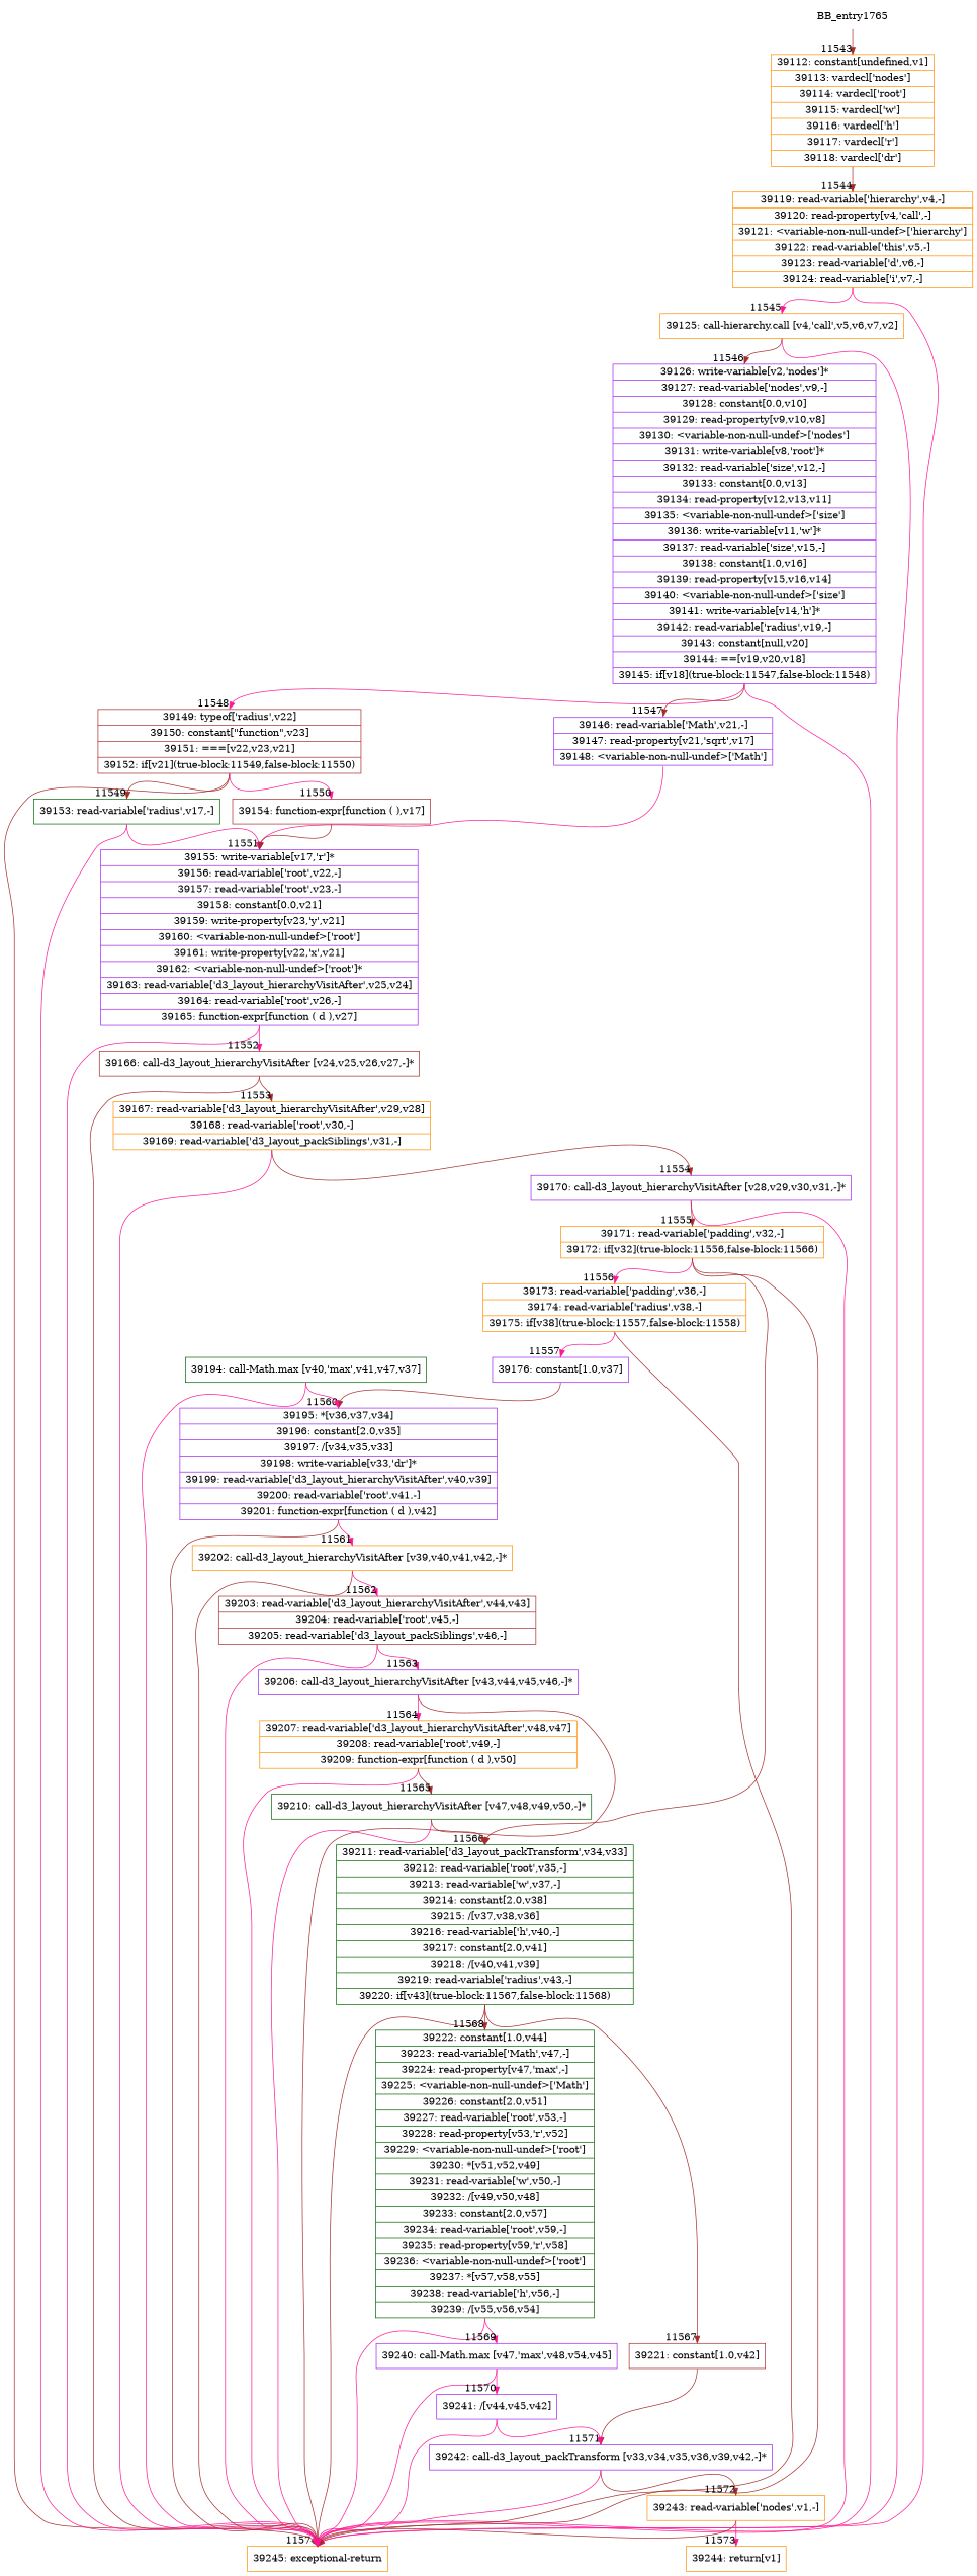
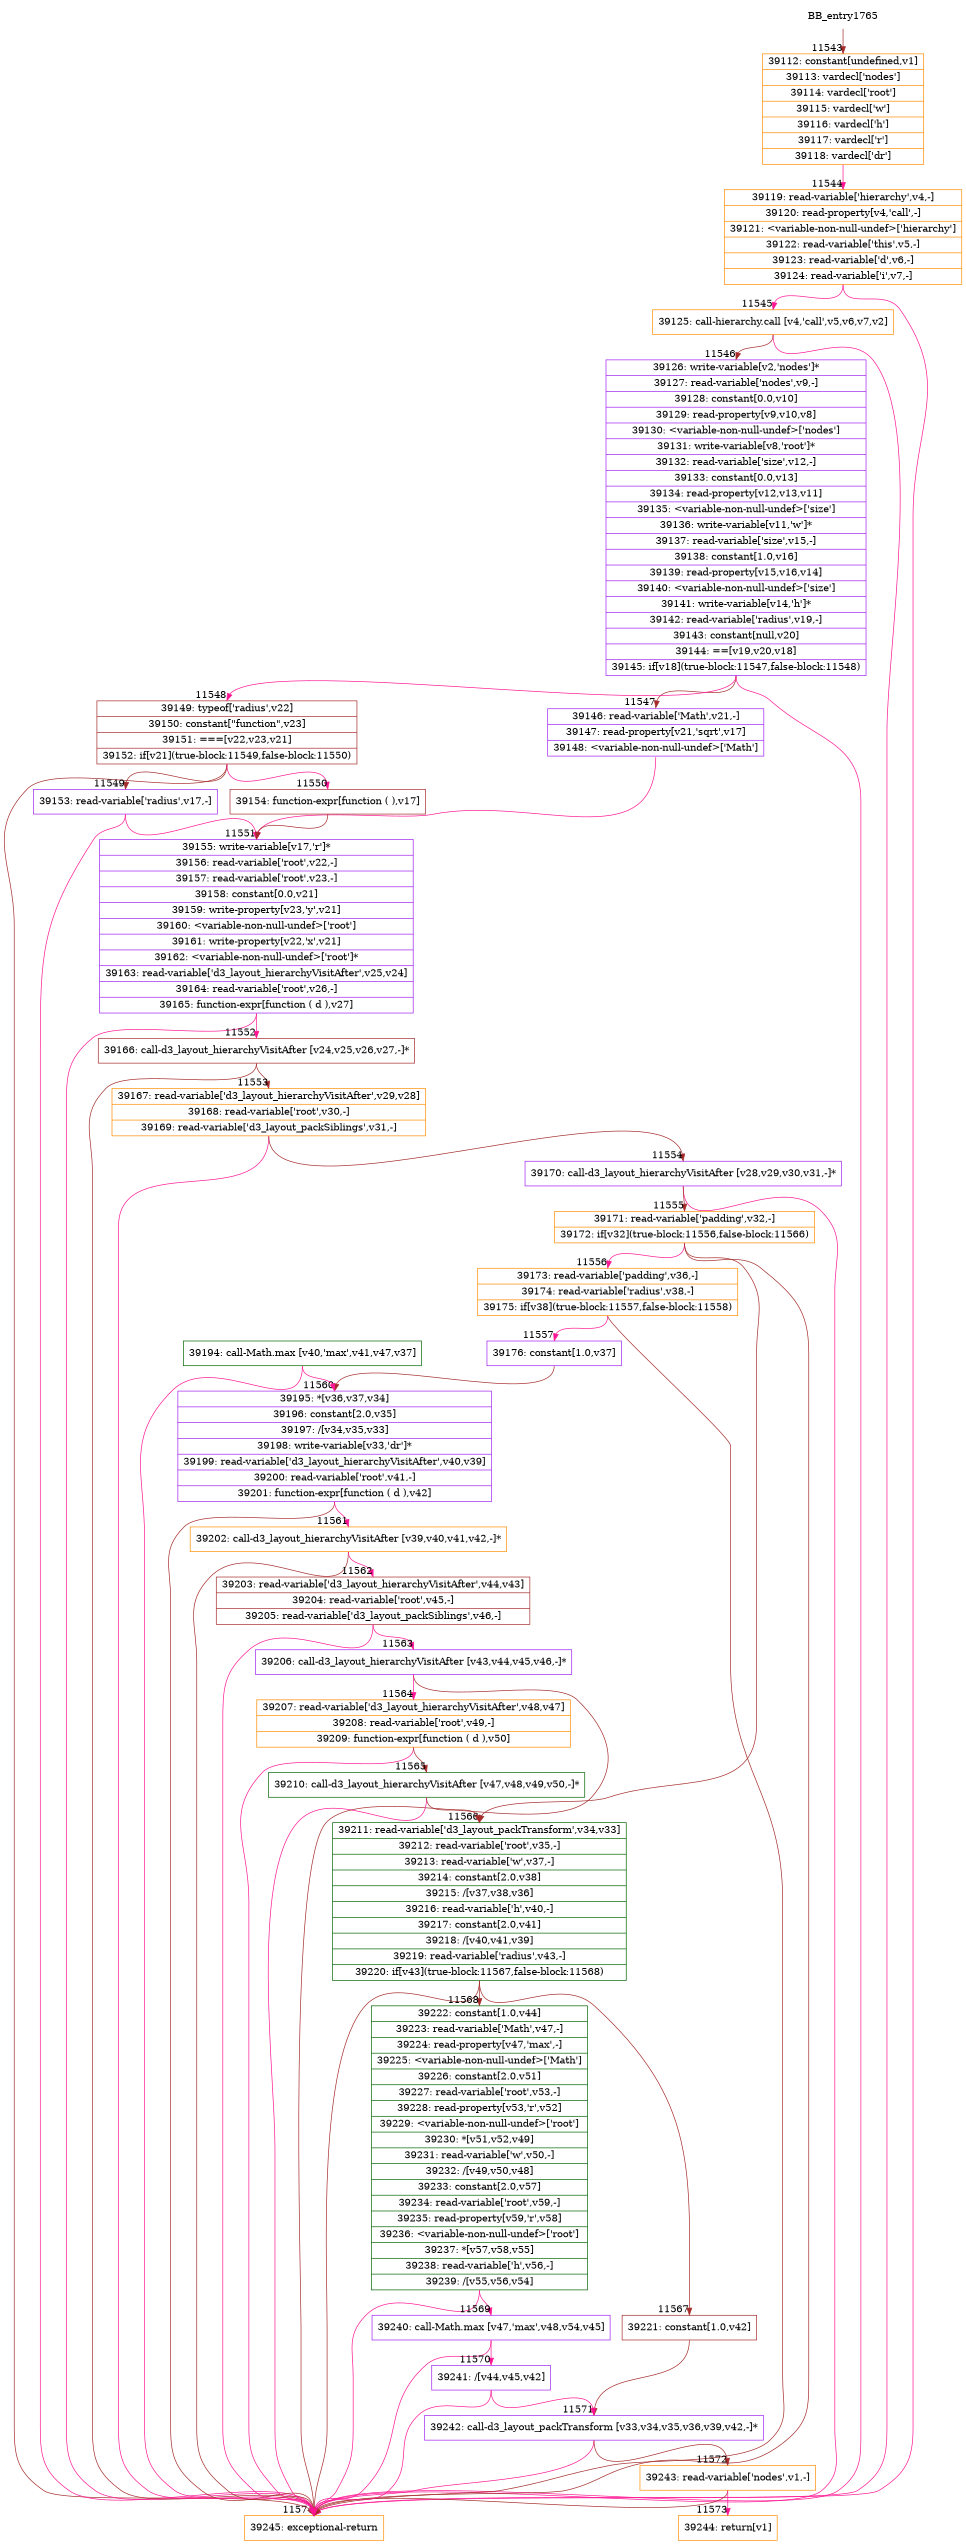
  digraph {
    rankdir=TD
    node [color=darkorange shape=record]
    edge [color=deeppink headport=n tailport=s]
    n1 [color=darkgreen label=BB_entry1765 shape=none]
    n2 [label="{39112: constant[undefined,v1]|39113: vardecl['nodes']|39114: vardecl['root']|39115: vardecl['w']|39116: vardecl['h']|39117: vardecl['r']|39118: vardecl['dr']}"]
    n3 [label="{39119: read-variable['hierarchy',v4,-]|39120: read-property[v4,'call',-]|39121: \<variable-non-null-undef\>['hierarchy']|39122: read-variable['this',v5,-]|39123: read-variable['d',v6,-]|39124: read-variable['i',v7,-]}"]
    n4 [label="{39125: call-hierarchy.call [v4,'call',v5,v6,v7,v2]}"]
    n5 [label="{39245: exceptional-return}"]
    n6 [color=purple label="{39126: write-variable[v2,'nodes']*|39127: read-variable['nodes',v9,-]|39128: constant[0.0,v10]|39129: read-property[v9,v10,v8]|39130: \<variable-non-null-undef\>['nodes']|39131: write-variable[v8,'root']*|39132: read-variable['size',v12,-]|39133: constant[0.0,v13]|39134: read-property[v12,v13,v11]|39135: \<variable-non-null-undef\>['size']|39136: write-variable[v11,'w']*|39137: read-variable['size',v15,-]|39138: constant[1.0,v16]|39139: read-property[v15,v16,v14]|39140: \<variable-non-null-undef\>['size']|39141: write-variable[v14,'h']*|39142: read-variable['radius',v19,-]|39143: constant[null,v20]|39144: ==[v19,v20,v18]|39145: if[v18](true-block:11547,false-block:11548)}"]
    n7 [color=purple label="{39146: read-variable['Math',v21,-]|39147: read-property[v21,'sqrt',v17]|39148: \<variable-non-null-undef\>['Math']}"]
    n8 [color=brown label="{39149: typeof['radius',v22]|39150: constant[\"function\",v23]|39151: ===[v22,v23,v21]|39152: if[v21](true-block:11549,false-block:11550)}"]
    n9 [color=purple label="{39155: write-variable[v17,'r']*|39156: read-variable['root',v22,-]|39157: read-variable['root',v23,-]|39158: constant[0.0,v21]|39159: write-property[v23,'y',v21]|39160: \<variable-non-null-undef\>['root']|39161: write-property[v22,'x',v21]|39162: \<variable-non-null-undef\>['root']*|39163: read-variable['d3_layout_hierarchyVisitAfter',v25,v24]|39164: read-variable['root',v26,-]|39165: function-expr[function ( d ),v27]}"]
-   n10 [color=darkgreen label="{39153: read-variable['radius',v17,-]}"]
+   n10 [color=purple label="{39153: read-variable['radius',v17,-]}"]
    n11 [color=brown label="{39154: function-expr[function ( ),v17]}"]
    n12 [color=brown label="{39166: call-d3_layout_hierarchyVisitAfter [v24,v25,v26,v27,-]*}"]
    n13 [label="{39167: read-variable['d3_layout_hierarchyVisitAfter',v29,v28]|39168: read-variable['root',v30,-]|39169: read-variable['d3_layout_packSiblings',v31,-]}"]
    n14 [color=purple label="{39170: call-d3_layout_hierarchyVisitAfter [v28,v29,v30,v31,-]*}"]
    n15 [label="{39171: read-variable['padding',v32,-]|39172: if[v32](true-block:11556,false-block:11566)}"]
    n16 [label="{39173: read-variable['padding',v36,-]|39174: read-variable['radius',v38,-]|39175: if[v38](true-block:11557,false-block:11558)}"]
    n17 [color=darkgreen label="{39211: read-variable['d3_layout_packTransform',v34,v33]|39212: read-variable['root',v35,-]|39213: read-variable['w',v37,-]|39214: constant[2.0,v38]|39215: /[v37,v38,v36]|39216: read-variable['h',v40,-]|39217: constant[2.0,v41]|39218: /[v40,v41,v39]|39219: read-variable['radius',v43,-]|39220: if[v43](true-block:11567,false-block:11568)}"]
    n18 [color=purple label="{39176: constant[1.0,v37]}"]
    n19 [color=brown label="{39221: constant[1.0,v42]}"]
    n20 [color=darkgreen label="{39222: constant[1.0,v44]|39223: read-variable['Math',v47,-]|39224: read-property[v47,'max',-]|39225: \<variable-non-null-undef\>['Math']|39226: constant[2.0,v51]|39227: read-variable['root',v53,-]|39228: read-property[v53,'r',v52]|39229: \<variable-non-null-undef\>['root']|39230: *[v51,v52,v49]|39231: read-variable['w',v50,-]|39232: /[v49,v50,v48]|39233: constant[2.0,v57]|39234: read-variable['root',v59,-]|39235: read-property[v59,'r',v58]|39236: \<variable-non-null-undef\>['root']|39237: *[v57,v58,v55]|39238: read-variable['h',v56,-]|39239: /[v55,v56,v54]}"]
    n21 [color=purple label="{39195: *[v36,v37,v34]|39196: constant[2.0,v35]|39197: /[v34,v35,v33]|39198: write-variable[v33,'dr']*|39199: read-variable['d3_layout_hierarchyVisitAfter',v40,v39]|39200: read-variable['root',v41,-]|39201: function-expr[function ( d ),v42]}"]
    n22 [color=purple label="{39242: call-d3_layout_packTransform [v33,v34,v35,v36,v39,v42,-]*}"]
    n23 [color=purple label="{39240: call-Math.max [v47,'max',v48,v54,v45]}"]
    n24 [label="{39202: call-d3_layout_hierarchyVisitAfter [v39,v40,v41,v42,-]*}"]
    n25 [color=darkgreen label="{39194: call-Math.max [v40,'max',v41,v47,v37]}"]
    n26 [color=brown label="{39203: read-variable['d3_layout_hierarchyVisitAfter',v44,v43]|39204: read-variable['root',v45,-]|39205: read-variable['d3_layout_packSiblings',v46,-]}"]
    n27 [color=purple label="{39206: call-d3_layout_hierarchyVisitAfter [v43,v44,v45,v46,-]*}"]
    n28 [label="{39207: read-variable['d3_layout_hierarchyVisitAfter',v48,v47]|39208: read-variable['root',v49,-]|39209: function-expr[function ( d ),v50]}"]
    n29 [color=darkgreen label="{39210: call-d3_layout_hierarchyVisitAfter [v47,v48,v49,v50,-]*}"]
    n30 [label="{39243: read-variable['nodes',v1,-]}"]
    n31 [color=purple label="{39241: /[v44,v45,v42]}"]
    n32 [label="{39244: return[v1]}"]
    n1 -> n2 [color=brown headlabel="    11543"]
-   n2 -> n3 [color=brown headlabel="      11544"]
+   n2 -> n3 [headlabel="      11544"]
    n3 -> n4 [headlabel="      11545"]
    n3 -> n5 [headlabel="      11574"]
    n4 -> n5
    n4 -> n6 [color=brown headlabel="      11546"]
    n6 -> n5
    n6 -> n7 [color=brown headlabel="      11547"]
    n6 -> n8 [headlabel="      11548"]
    n7 -> n9 [headlabel="      11551"]
    n8 -> n5 [color=brown]
    n8 -> n10 [color=brown headlabel="      11549"]
    n8 -> n11 [headlabel="      11550"]
    n9 -> n5
    n9 -> n12 [headlabel="      11552"]
    n10 -> n5
    n10 -> n9
    n11 -> n9 [color=brown]
    n12 -> n5 [color=brown]
    n12 -> n13 [color=brown headlabel="      11553"]
    n13 -> n5
    n13 -> n14 [color=brown headlabel="      11554"]
    n14 -> n5
    n14 -> n15 [color=brown headlabel="      11555"]
    n15 -> n5 [color=brown]
    n15 -> n16 [headlabel="      11556"]
    n15 -> n17 [color=brown headlabel="      11566"]
    n16 -> n5 [color=brown]
    n16 -> n18 [headlabel="      11557"]
    n17 -> n5 [color=brown]
    n17 -> n19 [color=brown headlabel="      11567"]
    n17 -> n20 [color=brown headlabel="      11568"]
    n18 -> n21 [color=brown headlabel="      11560"]
    n19 -> n22 [color=brown headlabel="      11571"]
    n20 -> n5
    n20 -> n23 [headlabel="      11569"]
    n21 -> n5 [color=brown]
    n21 -> n24 [headlabel="      11561"]
    n22 -> n5
    n22 -> n30 [color=brown headlabel="      11572"]
    n23 -> n5
    n23 -> n31 [headlabel="      11570"]
    n24 -> n5 [color=brown]
    n24 -> n26 [headlabel="      11562"]
    n25 -> n5
    n25 -> n21
    n26 -> n5
    n26 -> n27 [headlabel="      11563"]
    n27 -> n5 [color=brown]
    n27 -> n28 [headlabel="      11564"]
    n28 -> n5
    n28 -> n29 [color=brown headlabel="      11565"]
    n29 -> n5
    n29 -> n17 [color=brown]
    n30 -> n5 [color=brown]
    n30 -> n32 [headlabel="      11573"]
    n31 -> n5
    n31 -> n22
  }
